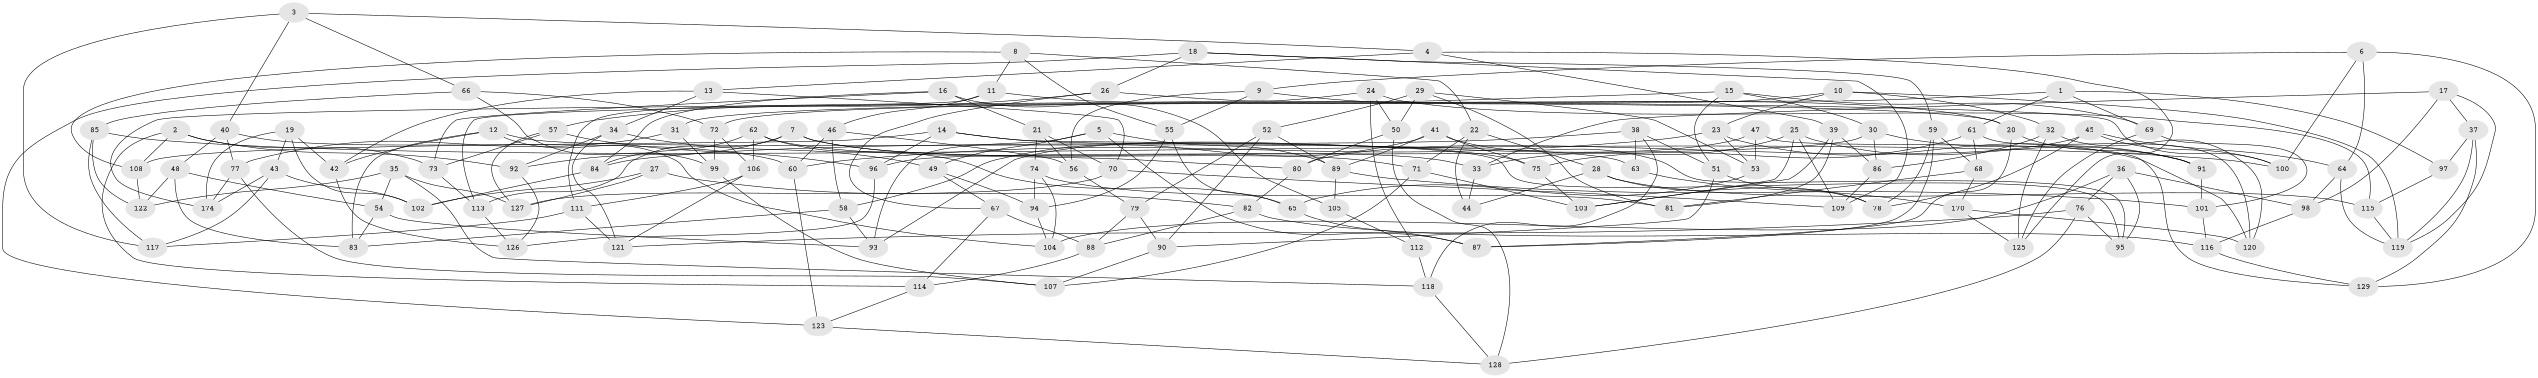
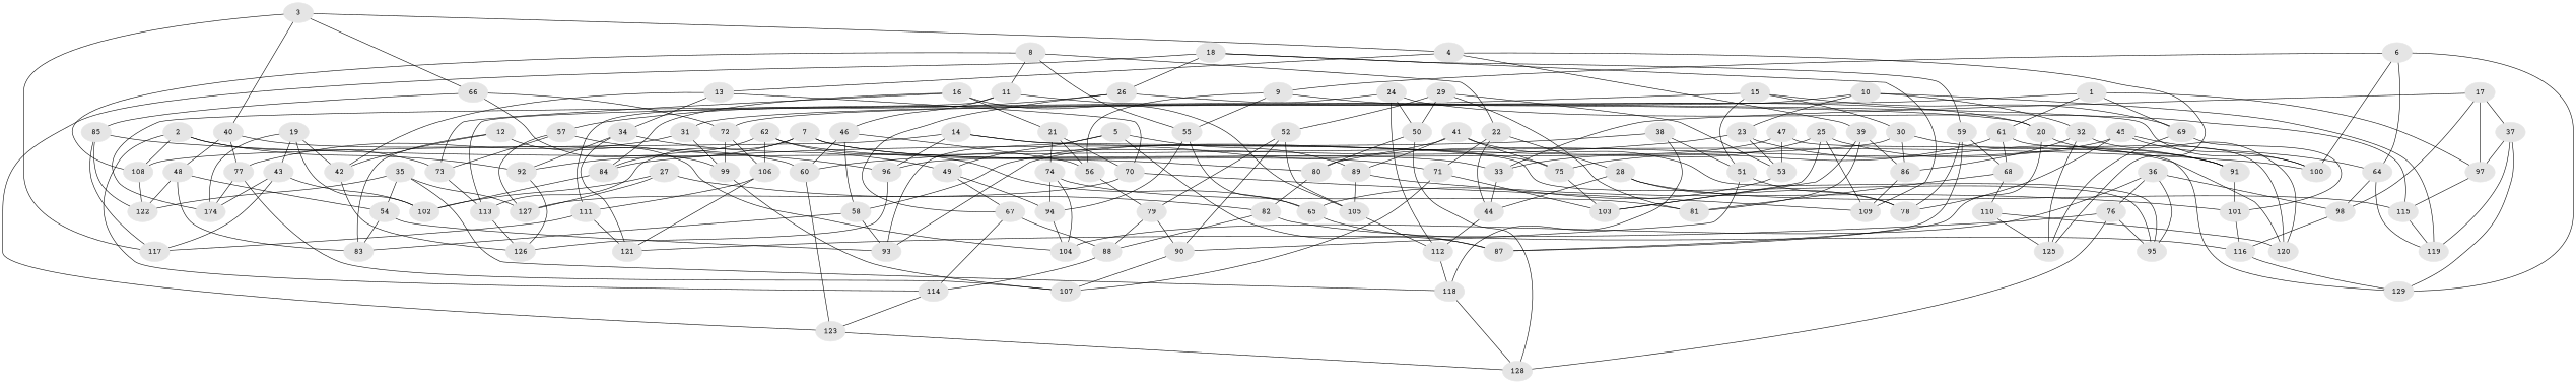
  graph {
    fontname="Courier Prime"
    node [color=gray90 fontname="Courier Prime" style=filled]
    edge [fontname="Courier Prime"]
    1
    61
    69
    97
    n5 [label=174]
    75
    120
    68
    125
    101
    115
    2
    73
    92
    108
    114
    113
    126
    122
    123
    3
    4
    40
    66
    117
    13
    39
    60
    77
    48
    72
    99
    85
    42
    34
    70
    103
    81
    86
    5
    49
    87
    89
    93
    67
    94
    105
    6
    9
    64
    100
    129
    55
    20
    56
    119
    98
    7
    33
    71
    44
    107
    8
    11
    22
    46
    111
    28
    65
    91
    79
    10
    23
    32
    53
    106
    58
    121
    12
-   63
    83
    104
-   110 [label=170]
+   110
    109
    127
    14
    95
    96
    15
    30
    31
    51
    78
    90
    16
    21
    84
    74
    102
    112
    17
    37
    116
    18
    26
    59
    57
    128
    19
    43
    24
    50
    80
    118
    25
    88
    27
    82
    29
    52
    35
    54
    36
    76
    38
    41
    45
    47
    62
    1 -- 61
    1 -- 69
    1 -- 97
    1 -- n5
    61 -- 75
    61 -- 120
    61 -- 68
    69 -- 125
    69 -- 101
    97 -- 115
    75 -- 103
    68 -- 81
    68 -- 110
    101 -- 116
    115 -- 119
    2 -- 73
    2 -- 92
    2 -- 108
    2 -- 114
    73 -- 113
    92 -- 126
    108 -- 122
    114 -- 123
    113 -- 126
    123 -- 128
    3 -- 4
    3 -- 40
    3 -- 66
    3 -- 117
    4 -- 125
    4 -- 13
    4 -- 39
    40 -- 60
    40 -- 77
    40 -- 48
    66 -- 72
    66 -- 99
    66 -- 85
    13 -- 42
    13 -- 34
    13 -- 70
    39 -- 103
    39 -- 81
    39 -- 86
    60 -- 123
    77 -- n5
    77 -- 107
    48 -- 122
    48 -- 83
    48 -- 54
    72 -- 99
    72 -- 106
    99 -- 107
    85 -- 122
    85 -- 117
    85 -- 100
    42 -- 126
    34 -- 92
    34 -- 49
    34 -- 121
    70 -- 109
    70 -- 127
    86 -- 109
    5 -- 49
    5 -- 87
    5 -- 89
    5 -- 93
    49 -- 67
    49 -- 94
    89 -- 101
    89 -- 105
    67 -- 114
    67 -- 88
    94 -- 104
    105 -- 112
    6 -- 9
    6 -- 64
    6 -- 100
    6 -- 129
    9 -- 55
    9 -- 20
    9 -- 56
    64 -- 119
    64 -- 98
    55 -- 94
    55 -- 65
    20 -- 87
    20 -- 91
    56 -- 79
    98 -- 116
    7 -- 92
    7 -- 113
    7 -- 33
    7 -- 71
    33 -- 44
    71 -- 103
    71 -- 107
+   44 -- 112
    8 -- 108
    8 -- 55
    8 -- 11
    8 -- 22
    11 -- 20
    11 -- 46
    11 -- 111
    22 -- 71
    22 -- 44
    22 -- 28
    46 -- 60
    46 -- 56
    46 -- 58
    111 -- 117
    111 -- 121
    28 -- 115
    28 -- 44
    28 -- 78
    65 -- 87
    91 -- 101
    79 -- 90
    79 -- 88
    10 -- 72
    10 -- 119
    10 -- 23
    10 -- 32
    23 -- 120
    23 -- 60
    23 -- 53
    32 -- 120
    32 -- 125
    32 -- 86
    53 -- 65
    106 -- 111
    106 -- 121
    58 -- 93
    58 -- 83
    12 -- 42
-   12 -- 63
    12 -- 83
    12 -- 104
-   63 -- 110
    110 -- 120
    110 -- 125
    14 -- 75
    14 -- 108
    14 -- 95
    14 -- 96
    96 -- 126
    15 -- 69
    15 -- 30
    15 -- 31
    15 -- 51
    30 -- 86
    30 -- 91
    30 -- 96
    31 -- 77
    31 -- 99
    51 -- 78
    51 -- 90
    90 -- 107
    16 -- 73
    16 -- 105
    16 -- 21
    16 -- 84
    21 -- 70
    21 -- 56
    21 -- 74
    84 -- 102
    74 -- 81
    74 -- 94
    74 -- 104
    112 -- 118
-   17 -- 119
+   17 -- 97
    17 -- 98
    17 -- 33
    17 -- 37
    37 -- 97
    37 -- 129
    37 -- 119
    116 -- 129
    18 -- 123
    18 -- 109
    18 -- 26
    18 -- 59
    26 -- 67
    26 -- 100
    26 -- 57
    59 -- 68
    59 -- 87
    59 -- 78
    57 -- 73
    57 -- 127
    57 -- 96
    19 -- n5
    19 -- 42
    19 -- 102
    19 -- 43
    43 -- n5
    43 -- 117
    43 -- 102
    24 -- 115
    24 -- 113
    24 -- 112
    24 -- 50
    50 -- 128
    50 -- 80
    80 -- 82
    118 -- 128
    25 -- 103
    25 -- 33
    25 -- 91
    25 -- 109
    88 -- 114
    27 -- 127
    27 -- 102
    27 -- 82
    82 -- 116
    82 -- 88
    29 -- 81
    29 -- 53
    29 -- 50
    29 -- 52
-   52 -- 89
+   52 -- 105
    52 -- 79
    52 -- 90
    35 -- 122
    35 -- 127
    35 -- 118
    35 -- 54
    54 -- 93
    54 -- 83
    36 -- 98
    36 -- 104
    36 -- 95
    36 -- 76
    76 -- 121
    76 -- 95
    76 -- 128
-   38 -- 63
    38 -- 51
    38 -- 84
    38 -- 118
    41 -- 75
    41 -- 89
    41 -- 58
    41 -- 95
    45 -- 64
    45 -- 100
    45 -- 78
    45 -- 80
    47 -- 93
    47 -- 129
    47 -- 53
    62 -- 65
    62 -- 106
    62 -- 84
    62 -- 80
  }
